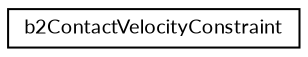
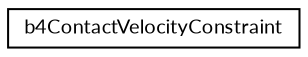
  digraph {
    rankdir=LR
    fontname=Lato
-   n1 [color=black fillcolor=white fontname=Lato fontsize=10 height=0.2 label=b2ContactVelocityConstraint shape=record style=filled width=0.4]
+   n1 [color=black fillcolor=white fontname=Lato fontsize=10 height=0.2 label=b4ContactVelocityConstraint shape=record style=filled width=0.4]
  }
